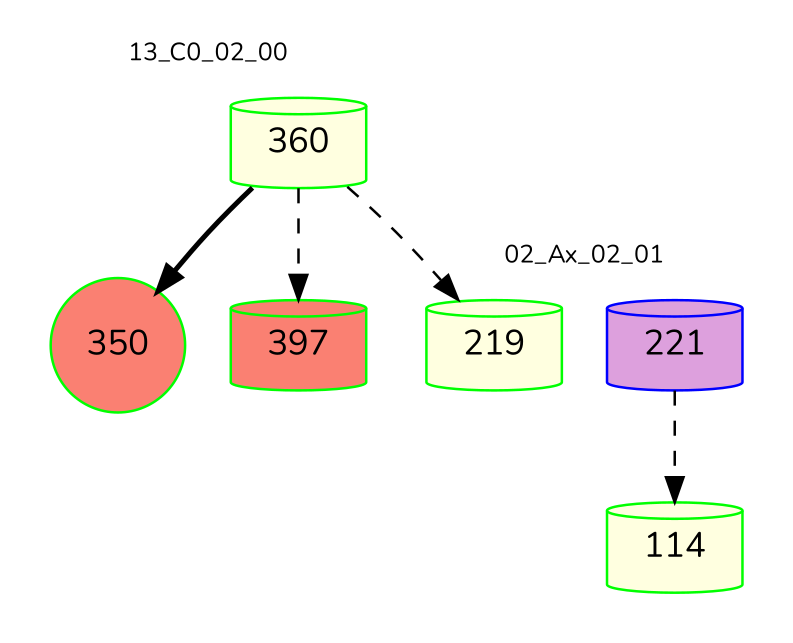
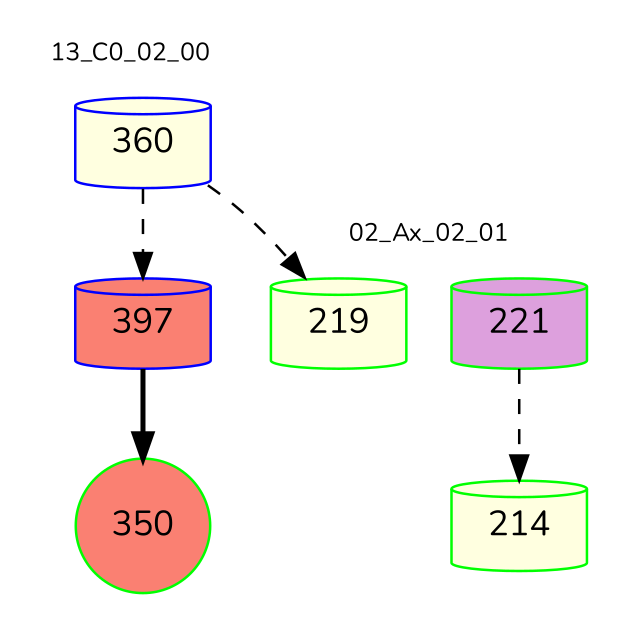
  digraph {
    fontname=Nunito
    node [color=green fillcolor=lightyellow fontname=Nunito shape=cylinder style=filled]
    edge [color=black fontname=Nunito style=dashed]
-   n1 [color=blue fillcolor=plum label=221]
-   n2 [label=114]
+   n1 [fillcolor=plum label=221]
+   n2 [label=214]
    n3 [label=219]
-   n4 [label=360]
+   n4 [color=blue label=360]
    n5 [fillcolor=salmon label=350 shape=circle]
-   n6 [fillcolor=salmon label=397]
+   n6 [color=blue fillcolor=salmon label=397]
    subgraph cluster_1 {
      color=white
      fontsize=10
      label="02_Ax_02_01"
      n1
      n2
      n3
    }
    subgraph cluster_2 {
      color=white
      fontsize=10
      label="13_C0_02_00"
      n4
      n5
      n6
    }
    n1 -> n2
    n4 -> n3
-   n4 -> n5 [style=bold]
+   n6 -> n5 [style=bold]
    n4 -> n6
  }
